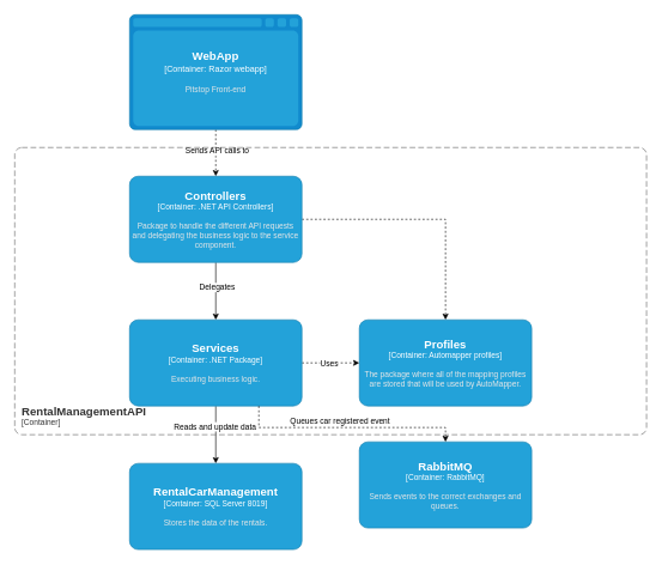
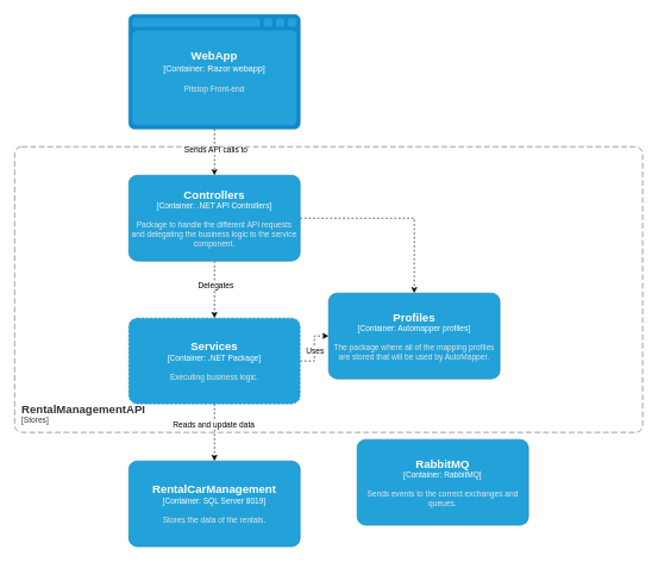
  <mxCell id="0" />
  <mxCell id="1" parent="0" />
  <mxCell id="2" style="edgeStyle=orthogonalEdgeStyle;rounded=0;orthogonalLoop=1;jettySize=auto;html=1;dashed=1;" edge="1" parent="1" source="4" target="8"><mxGeometry relative="1" as="geometry" /></mxCell>
  <mxCell id="3" value="Sends API calls to" style="edgeLabel;html=1;align=center;verticalAlign=middle;resizable=0;points=[];" vertex="1" connectable="0" parent="2"><mxGeometry x="-0.107" y="1" relative="1" as="geometry"><mxPoint as="offset" /></mxGeometry></mxCell>
  <mxCell id="4" value="&lt;font style=&quot;font-size: 16px&quot;&gt;&lt;b&gt;WebApp&lt;/b&gt;&lt;/font&gt;&lt;div&gt;[Container:&amp;nbsp;Razor webapp]&lt;/div&gt;&lt;br&gt;&lt;div&gt;&lt;font style=&quot;font-size: 11px&quot;&gt;&lt;font color=&quot;#E6E6E6&quot;&gt;Pitstop Front-end&lt;/font&gt;&lt;/div&gt;" style="shape=mxgraph.c4.webBrowserContainer2;whiteSpace=wrap;html=1;boundedLbl=1;rounded=0;labelBackgroundColor=none;strokeColor=#118ACD;fillColor=#23A2D9;strokeColor=#118ACD;strokeColor2=#0E7DAD;fontSize=12;fontColor=#ffffff;align=center;metaEdit=1;points=[[0.5,0,0],[1,0.25,0],[1,0.5,0],[1,0.75,0],[0.5,1,0],[0,0.75,0],[0,0.5,0],[0,0.25,0]];resizable=0;" vertex="1" parent="1"><mxGeometry x="180" y="20" width="240" height="160" as="geometry" /></mxCell>
- <mxCell id="5" style="edgeStyle=orthogonalEdgeStyle;rounded=0;orthogonalLoop=1;jettySize=auto;html=1;dashed=0;" edge="1" parent="1" source="8" target="13"><mxGeometry relative="1" as="geometry" /></mxCell>
+ <mxCell id="5" style="edgeStyle=orthogonalEdgeStyle;rounded=0;orthogonalLoop=1;jettySize=auto;html=1;dashed=1;" edge="1" parent="1" source="8" target="13"><mxGeometry relative="1" as="geometry" /></mxCell>
  <mxCell id="6" value="Delegates" style="edgeLabel;html=1;align=center;verticalAlign=middle;resizable=0;points=[];" vertex="1" connectable="0" parent="5"><mxGeometry x="-0.146" y="1" relative="1" as="geometry"><mxPoint as="offset" /></mxGeometry></mxCell>
  <mxCell id="7" style="edgeStyle=orthogonalEdgeStyle;rounded=0;orthogonalLoop=1;jettySize=auto;html=1;dashed=1;" edge="1" parent="1" source="8" target="14"><mxGeometry relative="1" as="geometry" /></mxCell>
  <mxCell id="8" value="&lt;font style=&quot;font-size: 16px&quot;&gt;&lt;b&gt;Controllers&lt;/b&gt;&lt;/font&gt;&lt;div&gt;[Container: .NET API Controllers]&lt;/div&gt;&lt;br&gt;&lt;div&gt;&lt;font style=&quot;font-size: 11px&quot;&gt;&lt;font color=&quot;#E6E6E6&quot;&gt;Package to handle the different API requests and delegating the business logic to the service component.&lt;/font&gt;&lt;/div&gt;" style="rounded=1;whiteSpace=wrap;html=1;fontSize=11;labelBackgroundColor=none;fillColor=#23A2D9;fontColor=#ffffff;align=center;arcSize=10;strokeColor=#0E7DAD;metaEdit=1;resizable=0;points=[[0.25,0,0],[0.5,0,0],[0.75,0,0],[1,0.25,0],[1,0.5,0],[1,0.75,0],[0.75,1,0],[0.5,1,0],[0.25,1,0],[0,0.75,0],[0,0.5,0],[0,0.25,0]];" vertex="1" parent="1"><mxGeometry x="180" y="245" width="240" height="120" as="geometry" /></mxCell>
  <mxCell id="9" style="edgeStyle=orthogonalEdgeStyle;rounded=0;orthogonalLoop=1;jettySize=auto;html=1;dashed=1;" edge="1" parent="1" source="13" target="14"><mxGeometry relative="1" as="geometry" /></mxCell>
  <mxCell id="10" value="Uses" style="edgeLabel;html=1;align=center;verticalAlign=middle;resizable=0;points=[];" vertex="1" connectable="0" parent="9"><mxGeometry x="-0.068" relative="1" as="geometry"><mxPoint as="offset" /></mxGeometry></mxCell>
- <mxCell id="11" style="edgeStyle=orthogonalEdgeStyle;rounded=0;orthogonalLoop=1;jettySize=auto;html=1;dashed=0;" edge="1" parent="1" source="13" target="15"><mxGeometry relative="1" as="geometry" /></mxCell>
+ <mxCell id="11" style="edgeStyle=orthogonalEdgeStyle;rounded=0;orthogonalLoop=1;jettySize=auto;html=1;dashed=1;" edge="1" parent="1" source="13" target="15"><mxGeometry relative="1" as="geometry" /></mxCell>
  <mxCell id="12" value="Reads and update data" style="edgeLabel;html=1;align=center;verticalAlign=middle;resizable=0;points=[];" vertex="1" connectable="0" parent="11"><mxGeometry x="-0.304" y="-2" relative="1" as="geometry"><mxPoint as="offset" /></mxGeometry></mxCell>
- <mxCell id="13" value="&lt;font style=&quot;font-size: 16px&quot;&gt;&lt;b&gt;Services&lt;/b&gt;&lt;/font&gt;&lt;div&gt;[Container: .NET Package]&lt;/div&gt;&lt;br&gt;&lt;div&gt;&lt;font style=&quot;font-size: 11px&quot;&gt;&lt;font color=&quot;#E6E6E6&quot;&gt;Executing business logic.&lt;/font&gt;&lt;/div&gt;" style="rounded=1;whiteSpace=wrap;html=1;fontSize=11;labelBackgroundColor=none;fillColor=#23A2D9;fontColor=#ffffff;align=center;arcSize=10;strokeColor=#0E7DAD;metaEdit=1;resizable=0;points=[[0.25,0,0],[0.5,0,0],[0.75,0,0],[1,0.25,0],[1,0.5,0],[1,0.75,0],[0.75,1,0],[0.5,1,0],[0.25,1,0],[0,0.75,0],[0,0.5,0],[0,0.25,0]];" vertex="1" parent="1"><mxGeometry x="180" y="445" width="240" height="120" as="geometry" /></mxCell>
- <mxCell id="14" value="&lt;font style=&quot;font-size: 16px&quot;&gt;&lt;b&gt;Profiles&lt;/b&gt;&lt;/font&gt;&lt;div&gt;[Container: Automapper profiles]&lt;/div&gt;&lt;br&gt;&lt;div&gt;&lt;font style=&quot;font-size: 11px&quot;&gt;&lt;font color=&quot;#E6E6E6&quot;&gt;The package where all of the mapping profiles are stored that will be used by AutoMapper.&lt;/font&gt;&lt;/div&gt;" style="rounded=1;whiteSpace=wrap;html=1;fontSize=11;labelBackgroundColor=none;fillColor=#23A2D9;fontColor=#ffffff;align=center;arcSize=10;strokeColor=#0E7DAD;metaEdit=1;resizable=0;points=[[0.25,0,0],[0.5,0,0],[0.75,0,0],[1,0.25,0],[1,0.5,0],[1,0.75,0],[0.75,1,0],[0.5,1,0],[0.25,1,0],[0,0.75,0],[0,0.5,0],[0,0.25,0]];" vertex="1" parent="1"><mxGeometry x="500" y="445" width="240" height="120" as="geometry" /></mxCell>
+ <mxCell id="13" value="&lt;font style=&quot;font-size: 16px&quot;&gt;&lt;b&gt;Services&lt;/b&gt;&lt;/font&gt;&lt;div&gt;[Container: .NET Package]&lt;/div&gt;&lt;br&gt;&lt;div&gt;&lt;font style=&quot;font-size: 11px&quot;&gt;&lt;font color=&quot;#E6E6E6&quot;&gt;Executing business logic.&lt;/font&gt;&lt;/div&gt;" style="rounded=1;whiteSpace=wrap;html=1;fontSize=11;labelBackgroundColor=none;fillColor=#23A2D9;fontColor=#ffffff;align=center;arcSize=10;strokeColor=#0E7DAD;metaEdit=1;resizable=0;points=[[0.25,0,0],[0.5,0,0],[0.75,0,0],[1,0.25,0],[1,0.5,0],[1,0.75,0],[0.75,1,0],[0.5,1,0],[0.25,1,0],[0,0.75,0],[0,0.5,0],[0,0.25,0]];dashed=1;" vertex="1" parent="1"><mxGeometry x="180" y="445" width="240" height="120" as="geometry" /></mxCell>
+ <mxCell id="14" value="&lt;font style=&quot;font-size: 16px&quot;&gt;&lt;b&gt;Profiles&lt;/b&gt;&lt;/font&gt;&lt;div&gt;[Container: Automapper profiles]&lt;/div&gt;&lt;br&gt;&lt;div&gt;&lt;font style=&quot;font-size: 11px&quot;&gt;&lt;font color=&quot;#E6E6E6&quot;&gt;The package where all of the mapping profiles are stored that will be used by AutoMapper.&lt;/font&gt;&lt;/div&gt;" style="rounded=1;whiteSpace=wrap;html=1;fontSize=11;labelBackgroundColor=none;fillColor=#23A2D9;fontColor=#ffffff;align=center;arcSize=10;strokeColor=#0E7DAD;metaEdit=1;resizable=0;points=[[0.25,0,0],[0.5,0,0],[0.75,0,0],[1,0.25,0],[1,0.5,0],[1,0.75,0],[0.75,1,0],[0.5,1,0],[0.25,1,0],[0,0.75,0],[0,0.5,0],[0,0.25,0]];" vertex="1" parent="1"><mxGeometry x="460" y="410" width="240" height="120" as="geometry" /></mxCell>
  <mxCell id="15" value="&lt;font style=&quot;font-size: 16px&quot;&gt;&lt;b&gt;RentalCarManagement&lt;/b&gt;&lt;/font&gt;&lt;div&gt;[Container: SQL Server 8019]&lt;/div&gt;&lt;br&gt;&lt;div&gt;&lt;font style=&quot;font-size: 11px&quot;&gt;&lt;font color=&quot;#E6E6E6&quot;&gt;Stores the data of the rentals.&lt;/font&gt;&lt;/div&gt;" style="rounded=1;whiteSpace=wrap;html=1;fontSize=11;labelBackgroundColor=none;fillColor=#23A2D9;fontColor=#ffffff;align=center;arcSize=10;strokeColor=#0E7DAD;metaEdit=1;resizable=0;points=[[0.25,0,0],[0.5,0,0],[0.75,0,0],[1,0.25,0],[1,0.5,0],[1,0.75,0],[0.75,1,0],[0.5,1,0],[0.25,1,0],[0,0.75,0],[0,0.5,0],[0,0.25,0]];" vertex="1" parent="1"><mxGeometry x="180" y="645" width="240" height="120" as="geometry" /></mxCell>
- <mxCell id="16" value="&lt;font style=&quot;font-size: 16px&quot;&gt;&lt;b&gt;&lt;div style=&quot;text-align: left&quot;&gt;RentalManagementAPI&lt;/div&gt;&lt;/b&gt;&lt;/font&gt;&lt;div style=&quot;text-align: left&quot;&gt;[Container]&lt;/div&gt;" style="rounded=1;fontSize=11;whiteSpace=wrap;html=1;dashed=1;arcSize=20;fillColor=none;strokeColor=#666666;fontColor=#333333;labelBackgroundColor=none;align=left;verticalAlign=bottom;labelBorderColor=none;spacingTop=0;spacing=10;dashPattern=8 4;metaEdit=1;rotatable=0;perimeter=rectanglePerimeter;noLabel=0;labelPadding=0;allowArrows=0;connectable=0;expand=0;recursiveResize=0;editable=1;pointerEvents=0;absoluteArcSize=1;points=[[0.25,0,0],[0.5,0,0],[0.75,0,0],[1,0.25,0],[1,0.5,0],[1,0.75,0],[0.75,1,0],[0.5,1,0],[0.25,1,0],[0,0.75,0],[0,0.5,0],[0,0.25,0]];" vertex="1" parent="1"><mxGeometry x="20" y="205" width="880" height="400" as="geometry" /></mxCell>
+ <mxCell id="16" value="&lt;font style=&quot;font-size: 16px&quot;&gt;&lt;b&gt;&lt;div style=&quot;text-align: left&quot;&gt;RentalManagementAPI&lt;/div&gt;&lt;/b&gt;&lt;/font&gt;&lt;div style=&quot;text-align: left&quot;&gt;[Stores]&lt;/div&gt;" style="rounded=1;fontSize=11;whiteSpace=wrap;html=1;dashed=1;arcSize=20;fillColor=none;strokeColor=#666666;fontColor=#333333;labelBackgroundColor=none;align=left;verticalAlign=bottom;labelBorderColor=none;spacingTop=0;spacing=10;dashPattern=8 4;metaEdit=1;rotatable=0;perimeter=rectanglePerimeter;noLabel=0;labelPadding=0;allowArrows=0;connectable=0;expand=0;recursiveResize=0;editable=1;pointerEvents=0;absoluteArcSize=1;points=[[0.25,0,0],[0.5,0,0],[0.75,0,0],[1,0.25,0],[1,0.5,0],[1,0.75,0],[0.75,1,0],[0.5,1,0],[0.25,1,0],[0,0.75,0],[0,0.5,0],[0,0.25,0]];" vertex="1" parent="1"><mxGeometry x="20" y="205" width="880" height="400" as="geometry" /></mxCell>
  <mxCell id="17" value="&lt;font style=&quot;font-size: 16px&quot;&gt;&lt;b&gt;RabbitMQ&lt;/b&gt;&lt;/font&gt;&lt;div&gt;[Container: RabbitMQ]&lt;/div&gt;&lt;br&gt;&lt;div&gt;&lt;font style=&quot;font-size: 11px&quot;&gt;&lt;font color=&quot;#E6E6E6&quot;&gt;Sends events to the correct exchanges and queues.&lt;/font&gt;&lt;/div&gt;" style="rounded=1;whiteSpace=wrap;html=1;fontSize=11;labelBackgroundColor=none;fillColor=#23A2D9;fontColor=#ffffff;align=center;arcSize=10;strokeColor=#0E7DAD;metaEdit=1;resizable=0;points=[[0.25,0,0],[0.5,0,0],[0.75,0,0],[1,0.25,0],[1,0.5,0],[1,0.75,0],[0.75,1,0],[0.5,1,0],[0.25,1,0],[0,0.75,0],[0,0.5,0],[0,0.25,0]];" vertex="1" parent="1"><mxGeometry x="500" y="615" width="240" height="120" as="geometry" /></mxCell>
- <mxCell id="18" style="edgeStyle=orthogonalEdgeStyle;rounded=0;orthogonalLoop=1;jettySize=auto;html=1;entryX=0.5;entryY=0;entryDx=0;entryDy=0;entryPerimeter=0;dashed=1;" edge="1" parent="1" source="13" target="17"><mxGeometry relative="1" as="geometry"><Array as="points"><mxPoint x="360" y="595" /><mxPoint x="620" y="595" /></Array></mxGeometry></mxCell>
- <mxCell id="19" value="Queues car registered event" style="edgeLabel;html=1;align=center;verticalAlign=middle;resizable=0;points=[];" vertex="1" connectable="0" parent="18"><mxGeometry x="-0.082" relative="1" as="geometry"><mxPoint y="-10" as="offset" /></mxGeometry></mxCell>
